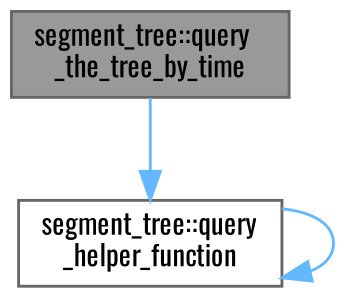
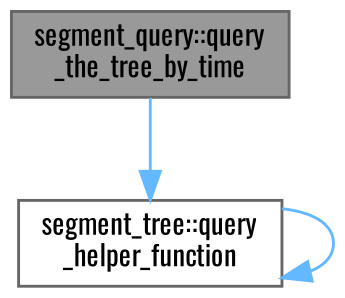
  digraph {
    rankdir=TB
    fontname=Oswald
    node [fontname=Oswald fontsize=10 shape=box style=filled]
    edge [color=steelblue1 fontname=Oswald fontsize=10 labelfontname=Helvetica labelfontsize=10 style=solid]
-   n1 [color=gray40 fillcolor=grey60 fontcolor=black height=0.2 label="segment_tree::query\l_the_tree_by_time" width=0.4]
+   n1 [color=gray40 fillcolor=grey60 fontcolor=black height=0.2 label="segment_query::query\l_the_tree_by_time" width=0.4]
    n2 [color=grey40 fillcolor=white height=0.2 label="segment_tree::query\l_helper_function" width=0.4]
    n1 -> n2
    n2 -> n2
  }
